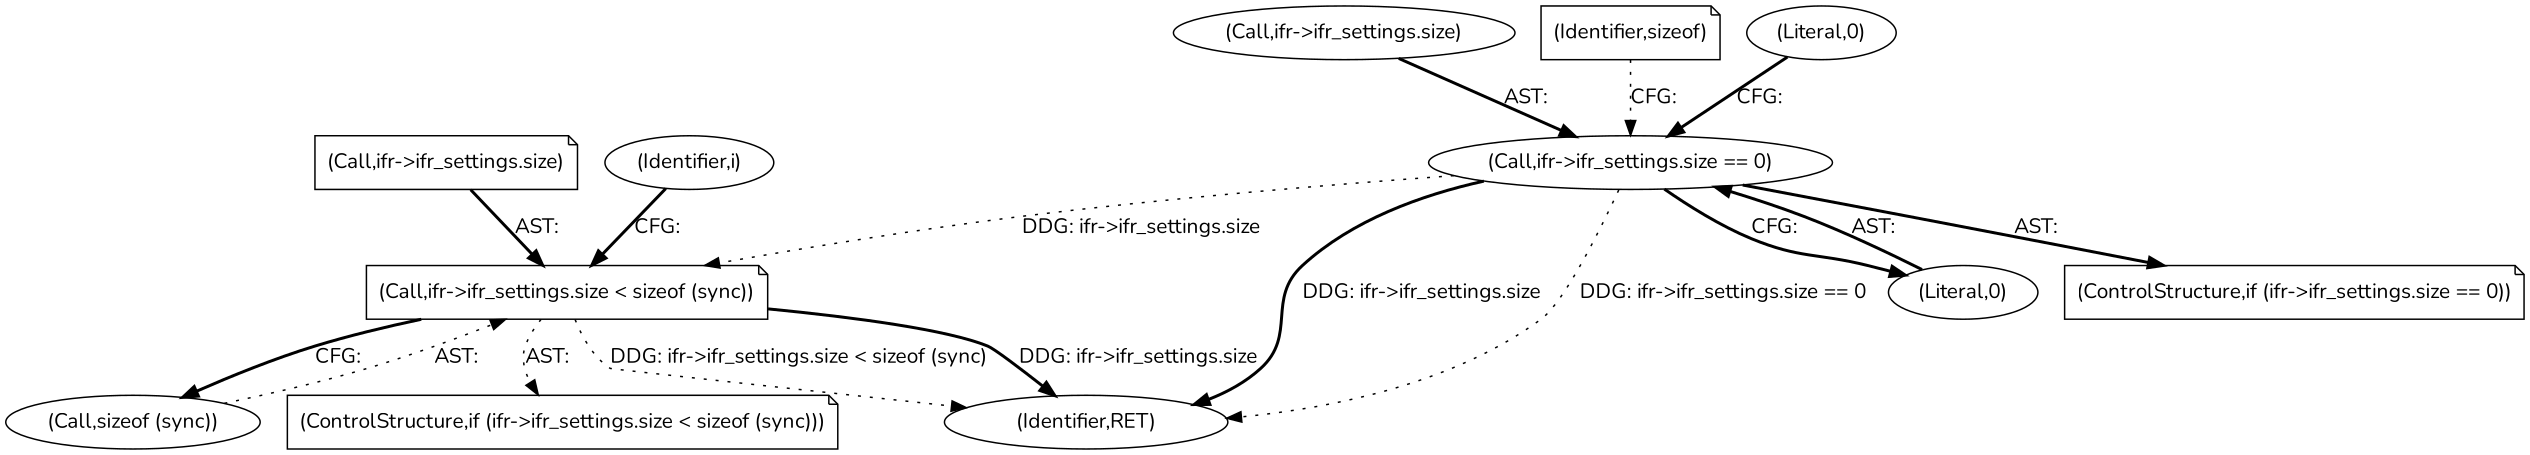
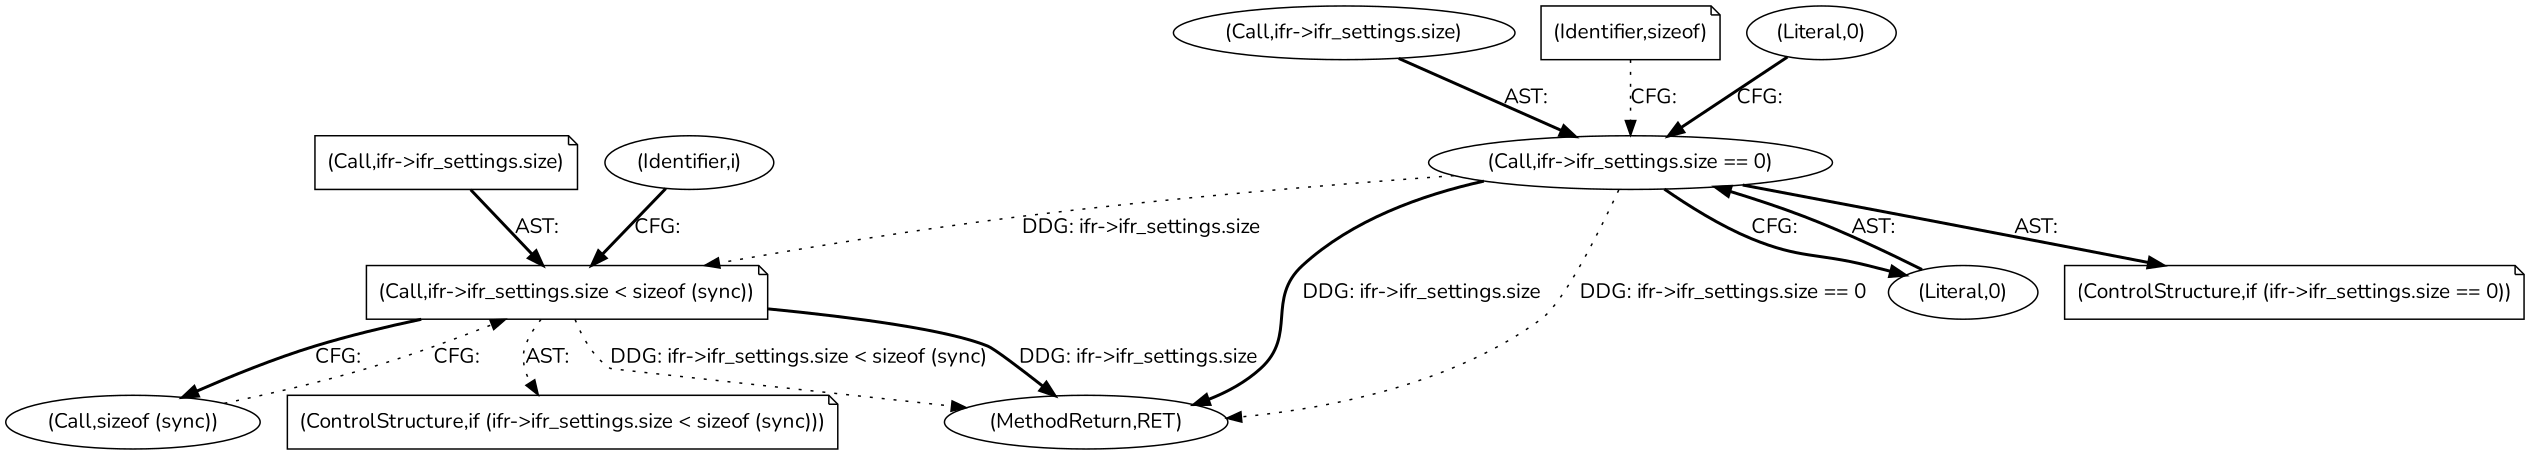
  digraph {
    fontname=Nunito
    node [fontname=Nunito shape=ellipse]
    edge [fontname=Nunito style=bold]
    n1 [label="(Call,ifr->ifr_settings.size < sizeof (sync))" shape=note]
    n2 [label="(Call,sizeof (sync))"]
    n3 [label="(ControlStructure,if (ifr->ifr_settings.size < sizeof (sync)))" shape=note]
-   n4 [label="(Identifier,RET)"]
+   n4 [label="(MethodReturn,RET)"]
    n5 [label="(Call,ifr->ifr_settings.size == 0)"]
    n6 [label="(Literal,0)"]
    n7 [label="(ControlStructure,if (ifr->ifr_settings.size == 0))" shape=note]
    n8 [label="(Call,ifr->ifr_settings.size)"]
    n9 [label="(Call,ifr->ifr_settings.size)" shape=note]
    n10 [label="(Identifier,sizeof)" shape=note]
    n11 [label="(Literal,0)"]
    n12 [label="(Identifier,i)"]
    n1 -> n2 [label="CFG: "]
    n1 -> n3 [label="AST: " style=dotted]
    n1 -> n4 [label="DDG: ifr->ifr_settings.size < sizeof (sync)" style=dotted]
    n1 -> n4 [label="DDG: ifr->ifr_settings.size"]
-   n2 -> n1 [label="AST: " style=dotted]
+   n2 -> n1 [label="CFG: " style=dotted]
    n5 -> n1 [label="DDG: ifr->ifr_settings.size" style=dotted]
    n5 -> n4 [label="DDG: ifr->ifr_settings.size"]
    n5 -> n4 [label="DDG: ifr->ifr_settings.size == 0" style=dotted]
    n5 -> n6 [label="CFG: "]
    n5 -> n7 [label="AST: "]
    n6 -> n5 [label="AST: "]
    n8 -> n5 [label="AST: "]
    n9 -> n1 [label="AST: "]
    n10 -> n5 [label="CFG: " style=dotted]
    n11 -> n5 [label="CFG: "]
    n12 -> n1 [label="CFG: "]
  }
